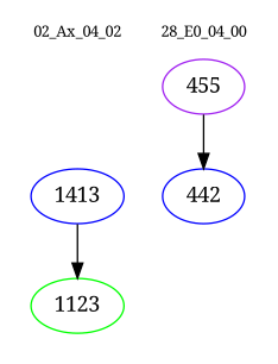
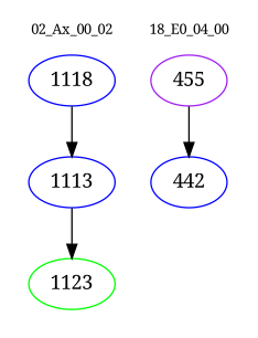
  digraph {
    fontname="Noto Serif"
    node [color=blue fontname="Noto Serif"]
    edge [color=black fontname="Noto Serif"]
-   n2 [label=1413]
+   n1 [label=1118]
+   n2 [label=1113]
    n3 [color=green label=1123]
    n4 [color=purple label=455]
    n5 [label=442]
    subgraph cluster_1 {
      color=white
      fontsize=10
-     label="02_Ax_04_02"
+     label="02_Ax_00_02"
+     n1
      n2
      n3
    }
    subgraph cluster_2 {
      color=white
      fontsize=10
-     label="28_E0_04_00"
+     label="18_E0_04_00"
      n4
      n5
    }
+   n1 -> n2
    n2 -> n3
    n4 -> n5
  }
